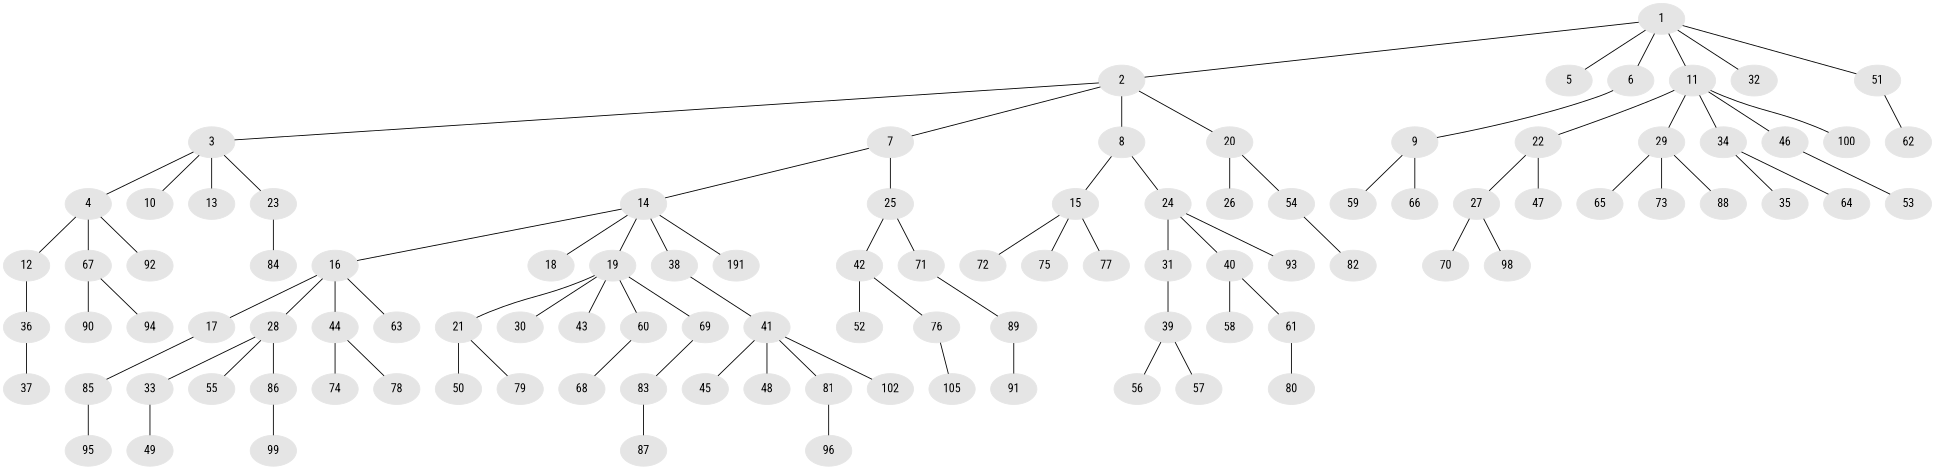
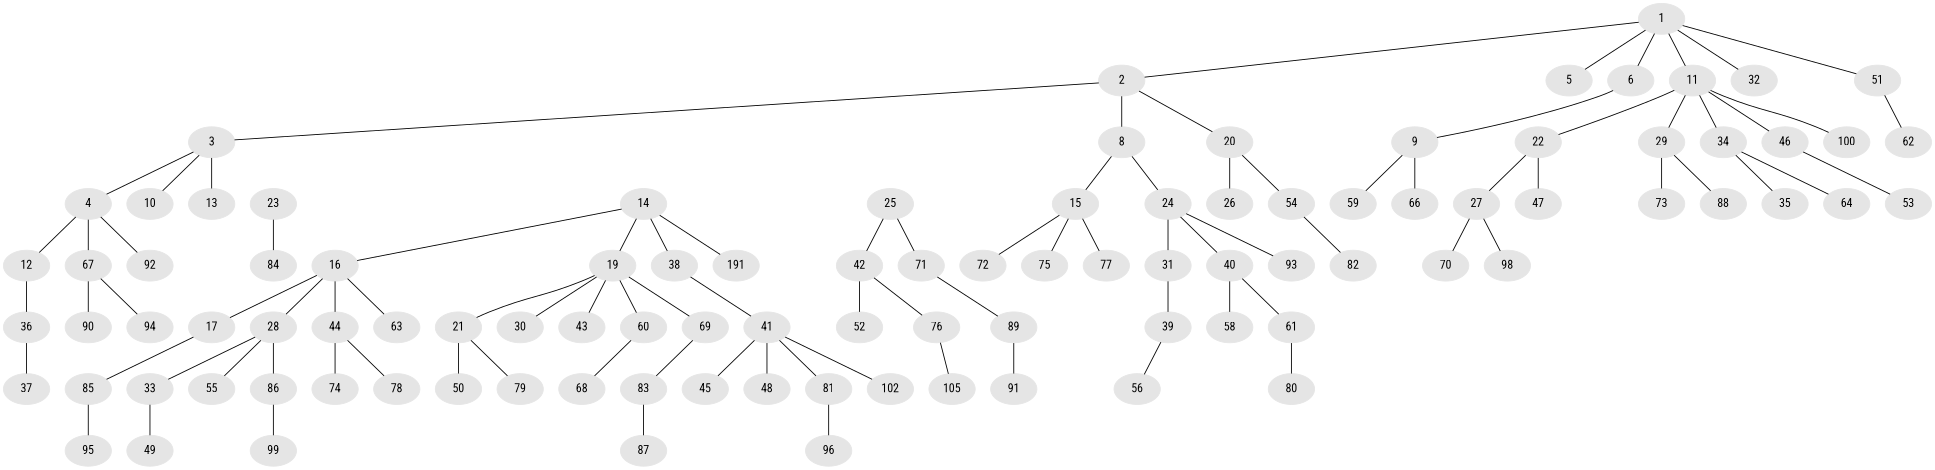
  graph {
    fontname="Roboto Condensed"
    node [color=gray90 fontname="Roboto Condensed" style=filled]
    edge [fontname="Roboto Condensed"]
    1
    2
    5
    6
    11
    32
    51
    3
-   7
    8
    20
    9
    22
    29
    34
    46
    100
    62
    4
    10
    13
    23
    14
    25
    15
    24
    26
    54
    12
    67
    92
    84
    36
    90
    94
    59
    66
    16
-   18
    19
    38
    n42 [label=191]
    42
    71
    72
    75
    77
    31
    40
    93
    27
    47
-   65
    73
    88
    35
    64
    53
    37
    17
    28
    44
    63
    21
    30
    43
    60
    69
    41
    85
    33
    55
    86
    74
    78
    95
    50
    79
    68
    83
    82
    70
    98
    39
    58
    61
    52
    76
    89
    49
    99
    56
-   57
    45
    48
    81
    102
    80
    96
    n100 [label=105]
    87
    91
    1 -- 2
    1 -- 5
    1 -- 6
    1 -- 11
    1 -- 32
    1 -- 51
    2 -- 3
-   2 -- 7
    2 -- 8
    2 -- 20
    6 -- 9
    11 -- 22
    11 -- 29
    11 -- 34
    11 -- 46
    11 -- 100
    51 -- 62
    3 -- 4
    3 -- 10
    3 -- 13
-   3 -- 23
-   7 -- 14
-   7 -- 25
    8 -- 15
    8 -- 24
    20 -- 26
    20 -- 54
    9 -- 59
    9 -- 66
    22 -- 27
    22 -- 47
-   29 -- 65
    29 -- 73
    29 -- 88
    34 -- 35
    34 -- 64
    46 -- 53
    4 -- 12
    4 -- 67
    4 -- 92
    23 -- 84
    14 -- 16
-   14 -- 18
    14 -- 19
    14 -- 38
    14 -- n42
    25 -- 42
    25 -- 71
    15 -- 72
    15 -- 75
    15 -- 77
    24 -- 31
    24 -- 40
    24 -- 93
    54 -- 82
    12 -- 36
    67 -- 90
    67 -- 94
    36 -- 37
    16 -- 17
    16 -- 28
    16 -- 44
    16 -- 63
    19 -- 21
    19 -- 30
    19 -- 43
    19 -- 60
    19 -- 69
    38 -- 41
    42 -- 52
    42 -- 76
    71 -- 89
    31 -- 39
    40 -- 58
    40 -- 61
    27 -- 70
    27 -- 98
    17 -- 85
    28 -- 33
    28 -- 55
    28 -- 86
    44 -- 74
    44 -- 78
    21 -- 50
    21 -- 79
    60 -- 68
    69 -- 83
    41 -- 45
    41 -- 48
    41 -- 81
    41 -- 102
    85 -- 95
    33 -- 49
    86 -- 99
    83 -- 87
    39 -- 56
-   39 -- 57
    61 -- 80
    76 -- n100
    89 -- 91
    81 -- 96
  }
